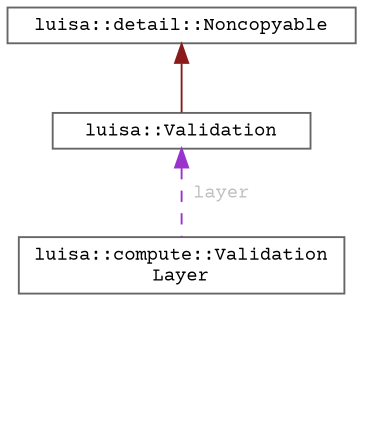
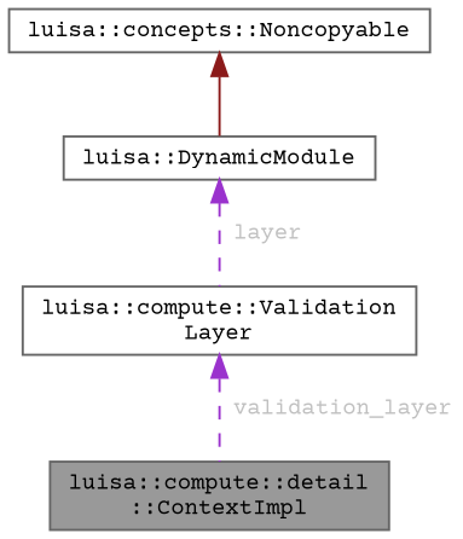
  digraph {
    fontname="Courier Prime"
    node [color=gray40 fillcolor=white fontname="Courier Prime" fontsize=10 shape=box style=filled]
    edge [color=darkorchid3 dir=back fontcolor=grey fontname="Courier Prime" fontsize=10 labelfontname=Helvetica labelfontsize=10 style=dashed]
+   n1 [fillcolor=grey60 fontcolor=black height=0.2 label="luisa::compute::detail\l::ContextImpl" width=0.4]
    n2 [height=0.2 label="luisa::compute::Validation\lLayer" width=0.4]
-   n3 [height=0.2 label="luisa::Validation" width=0.4]
-   n4 [height=0.2 label="luisa::detail::Noncopyable" width=0.4]
+   n3 [height=0.2 label="luisa::DynamicModule" width=0.4]
+   n4 [height=0.2 label="luisa::concepts::Noncopyable" width=0.4]
+   n2 -> n1 [label=" validation_layer"]
    n3 -> n2 [label=" layer"]
    n4 -> n3 [color=firebrick4 style=solid fontcolor=""]
  }
